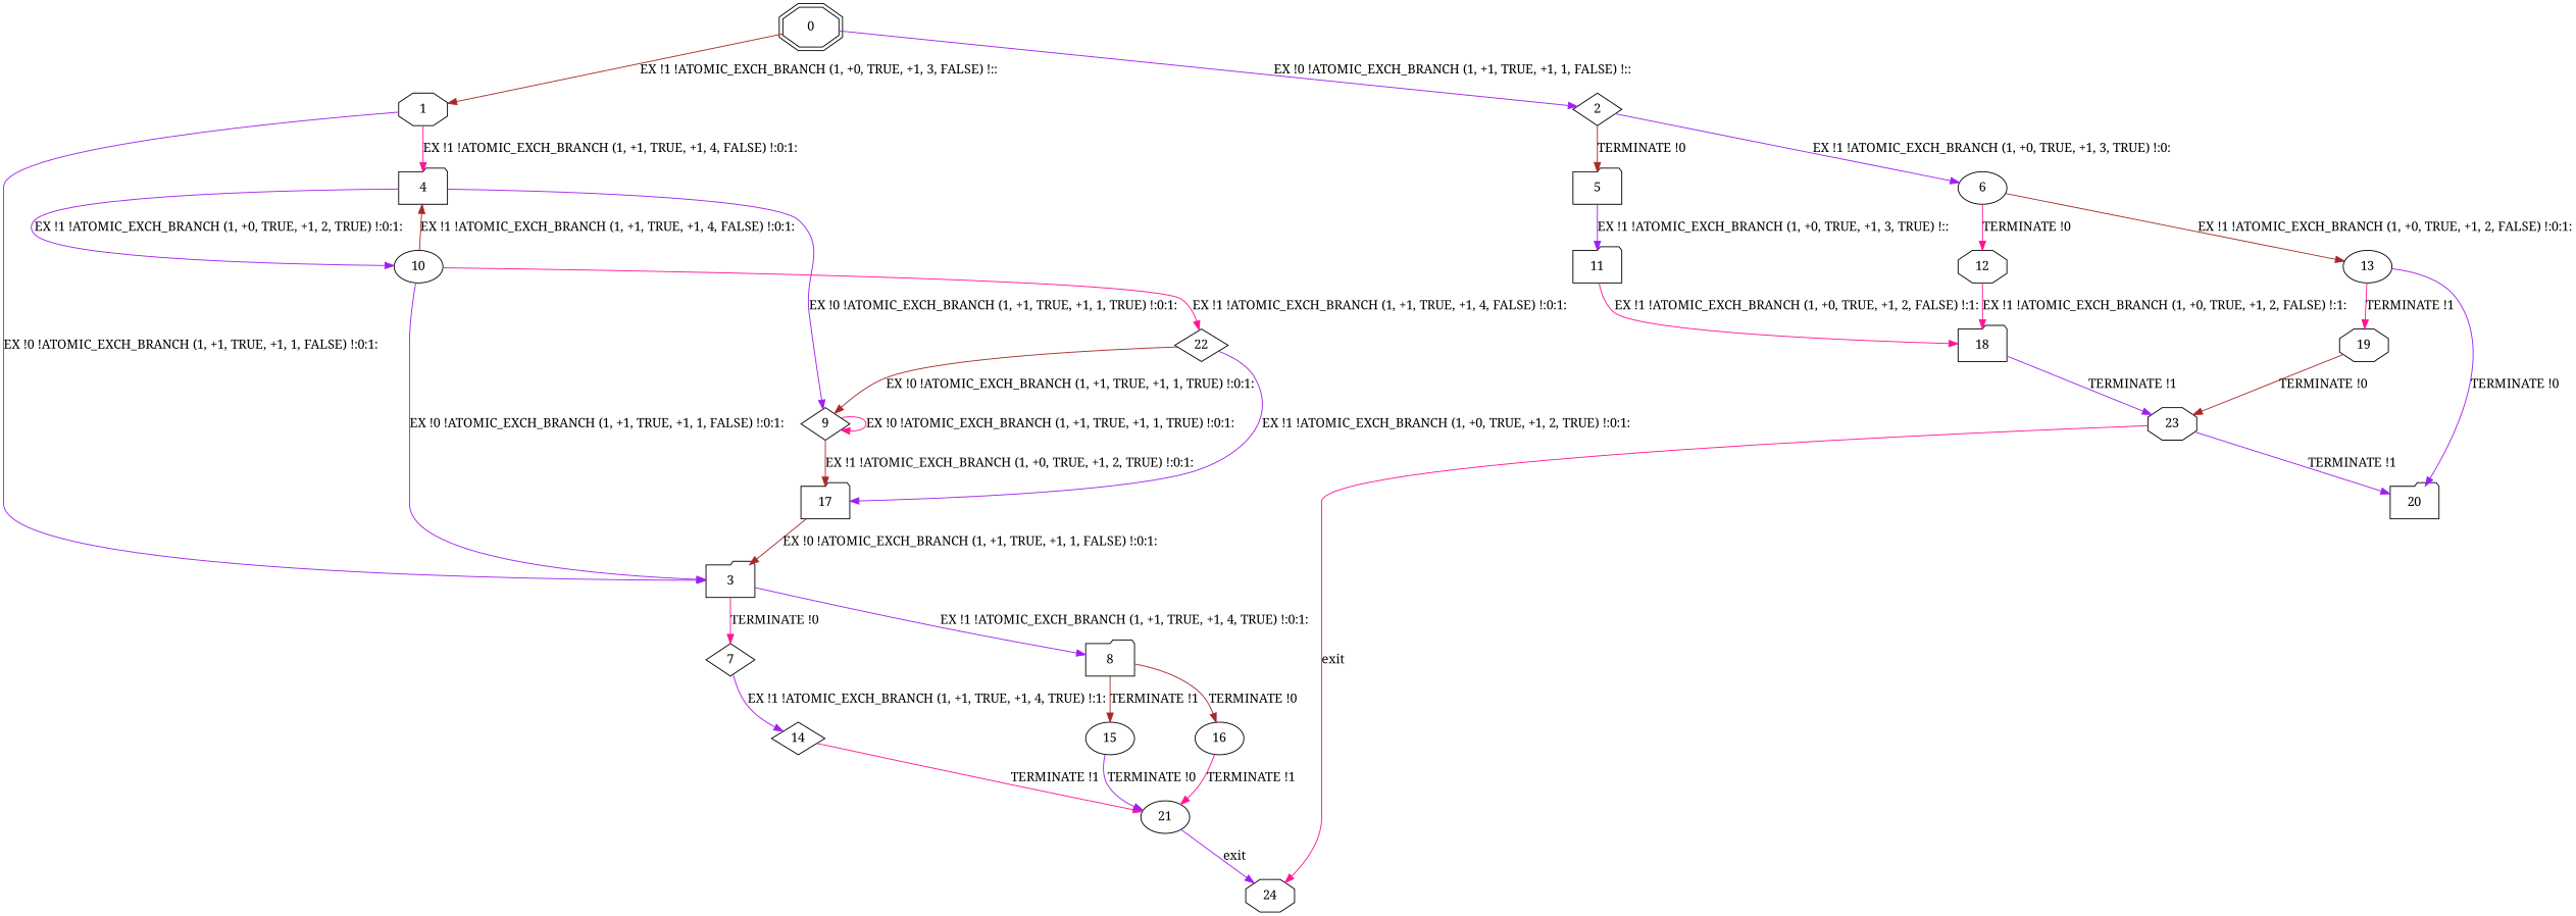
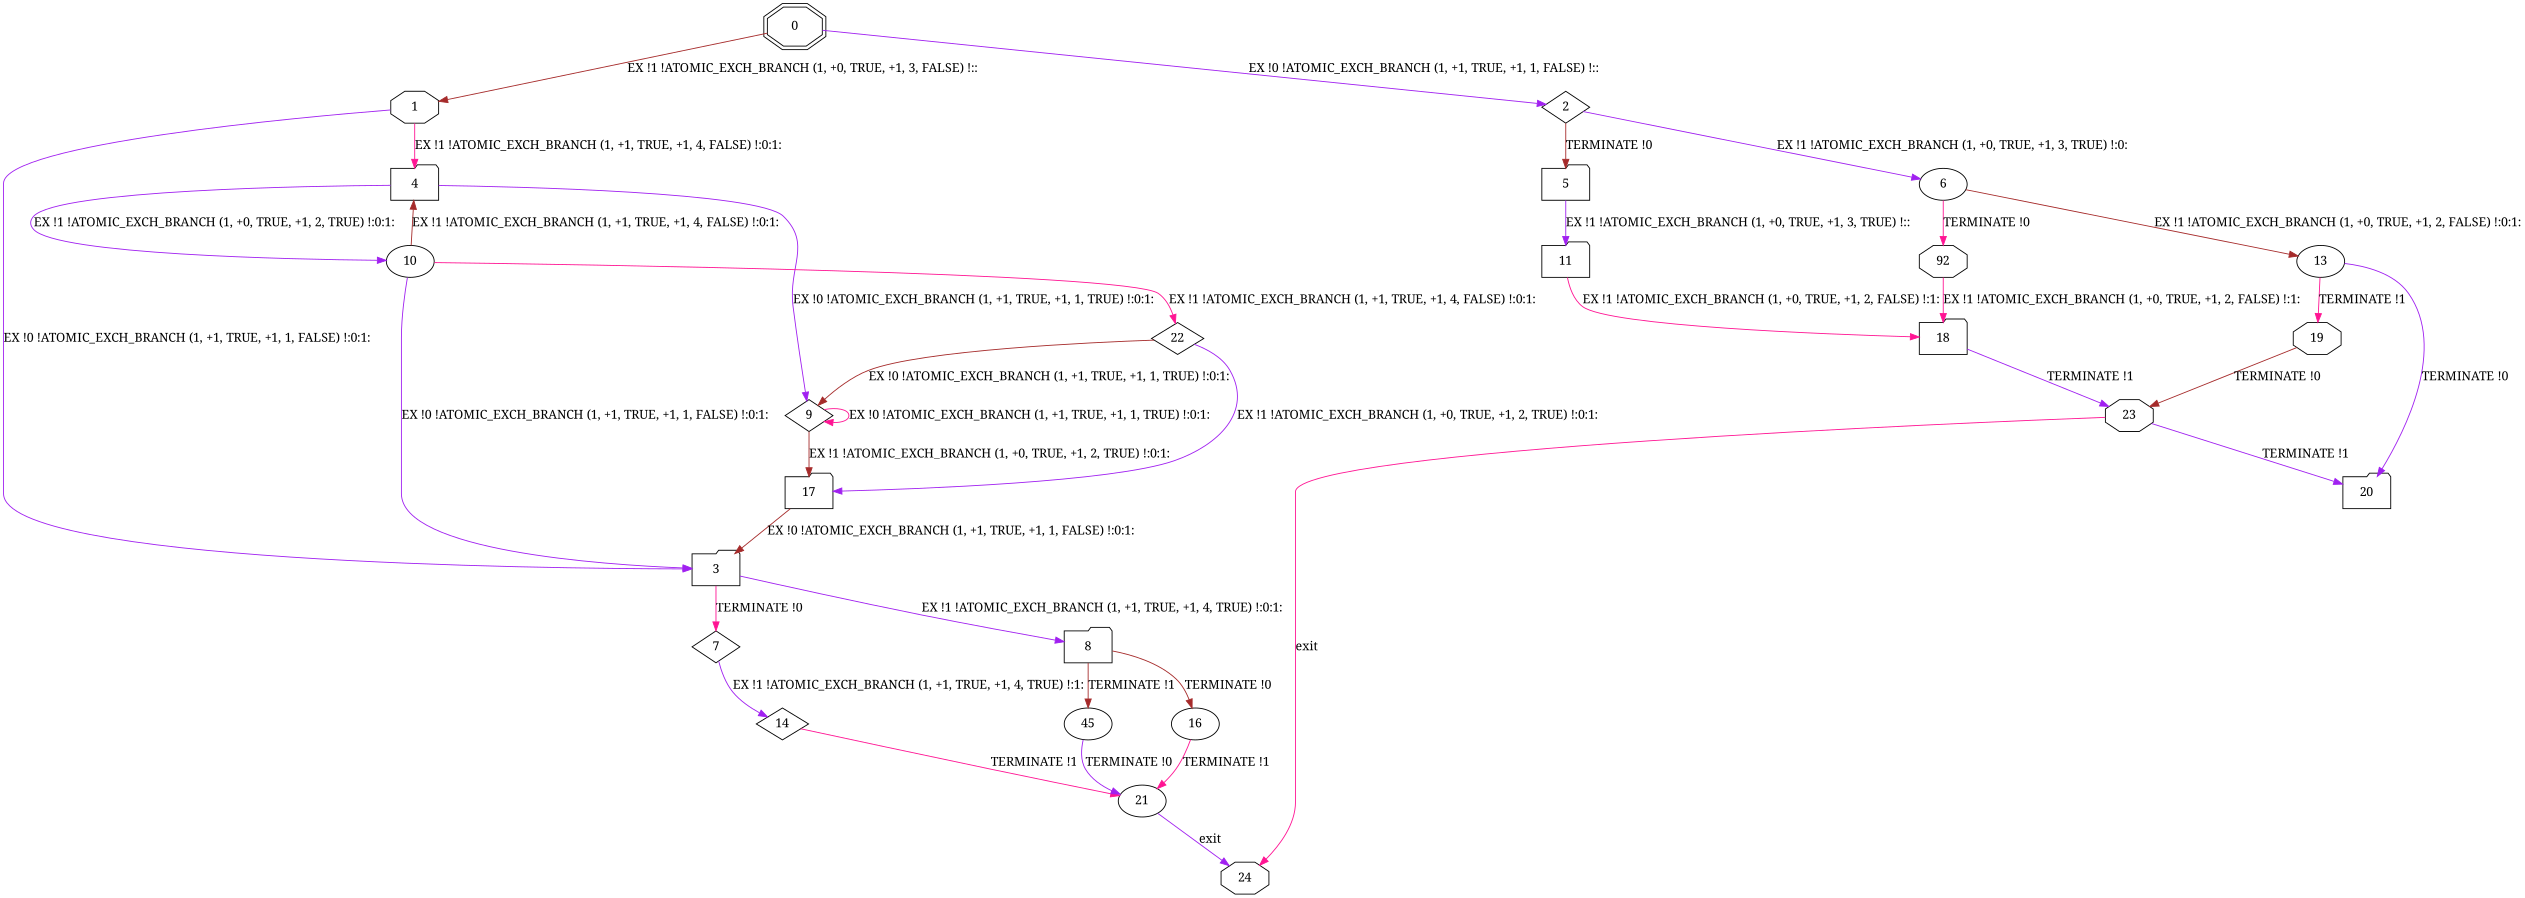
  digraph {
    fontname="Noto Serif"
    node [fontname="Noto Serif" shape=folder]
    edge [color=purple fontname="Noto Serif"]
    0 [peripheries=2 shape=octagon]
    1 [shape=octagon]
    2 [shape=diamond]
    3
    4
    5
    6 [shape=ellipse]
    7 [shape=diamond]
    8
    9 [shape=diamond]
    10 [shape=ellipse]
    11
-   12 [shape=octagon]
+   12 [shape=octagon label=92]
    13 [shape=ellipse]
    14 [shape=diamond]
-   15 [shape=ellipse]
+   15 [shape=ellipse label=45]
    16 [shape=ellipse]
    17
    22 [shape=diamond]
    18
    19 [shape=octagon]
    20
    21 [shape=ellipse]
    23 [shape=octagon]
    24 [shape=octagon]
    0 -> 1 [color=brown label="EX !1 !ATOMIC_EXCH_BRANCH (1, +0, TRUE, +1, 3, FALSE) !::"]
    0 -> 2 [label="EX !0 !ATOMIC_EXCH_BRANCH (1, +1, TRUE, +1, 1, FALSE) !::"]
    1 -> 3 [label="EX !0 !ATOMIC_EXCH_BRANCH (1, +1, TRUE, +1, 1, FALSE) !:0:1:"]
    1 -> 4 [color=deeppink label="EX !1 !ATOMIC_EXCH_BRANCH (1, +1, TRUE, +1, 4, FALSE) !:0:1:"]
    2 -> 5 [color=brown label="TERMINATE !0"]
    2 -> 6 [label="EX !1 !ATOMIC_EXCH_BRANCH (1, +0, TRUE, +1, 3, TRUE) !:0:"]
    3 -> 7 [color=deeppink label="TERMINATE !0"]
    3 -> 8 [label="EX !1 !ATOMIC_EXCH_BRANCH (1, +1, TRUE, +1, 4, TRUE) !:0:1:"]
    4 -> 9 [label="EX !0 !ATOMIC_EXCH_BRANCH (1, +1, TRUE, +1, 1, TRUE) !:0:1:"]
    4 -> 10 [label="EX !1 !ATOMIC_EXCH_BRANCH (1, +0, TRUE, +1, 2, TRUE) !:0:1:"]
    5 -> 11 [label="EX !1 !ATOMIC_EXCH_BRANCH (1, +0, TRUE, +1, 3, TRUE) !::"]
    6 -> 12 [color=deeppink label="TERMINATE !0"]
    6 -> 13 [color=brown label="EX !1 !ATOMIC_EXCH_BRANCH (1, +0, TRUE, +1, 2, FALSE) !:0:1:"]
    7 -> 14 [label="EX !1 !ATOMIC_EXCH_BRANCH (1, +1, TRUE, +1, 4, TRUE) !:1:"]
    8 -> 15 [color=brown label="TERMINATE !1"]
    8 -> 16 [color=brown label="TERMINATE !0"]
    9 -> 9 [color=deeppink label="EX !0 !ATOMIC_EXCH_BRANCH (1, +1, TRUE, +1, 1, TRUE) !:0:1:"]
    9 -> 17 [color=brown label="EX !1 !ATOMIC_EXCH_BRANCH (1, +0, TRUE, +1, 2, TRUE) !:0:1:"]
    10 -> 3 [label="EX !0 !ATOMIC_EXCH_BRANCH (1, +1, TRUE, +1, 1, FALSE) !:0:1:"]
    10 -> 4 [color=brown label="EX !1 !ATOMIC_EXCH_BRANCH (1, +1, TRUE, +1, 4, FALSE) !:0:1:"]
    10 -> 22 [color=deeppink label="EX !1 !ATOMIC_EXCH_BRANCH (1, +1, TRUE, +1, 4, FALSE) !:0:1:"]
    11 -> 18 [color=deeppink label="EX !1 !ATOMIC_EXCH_BRANCH (1, +0, TRUE, +1, 2, FALSE) !:1:"]
    12 -> 18 [color=deeppink label="EX !1 !ATOMIC_EXCH_BRANCH (1, +0, TRUE, +1, 2, FALSE) !:1:"]
    13 -> 19 [color=deeppink label="TERMINATE !1"]
    13 -> 20 [label="TERMINATE !0"]
    14 -> 21 [color=deeppink label="TERMINATE !1"]
    15 -> 21 [label="TERMINATE !0"]
    16 -> 21 [color=deeppink label="TERMINATE !1"]
    17 -> 3 [color=brown label="EX !0 !ATOMIC_EXCH_BRANCH (1, +1, TRUE, +1, 1, FALSE) !:0:1:"]
    22 -> 9 [color=brown label="EX !0 !ATOMIC_EXCH_BRANCH (1, +1, TRUE, +1, 1, TRUE) !:0:1:"]
    22 -> 17 [label="EX !1 !ATOMIC_EXCH_BRANCH (1, +0, TRUE, +1, 2, TRUE) !:0:1:"]
    18 -> 23 [label="TERMINATE !1"]
    19 -> 23 [color=brown label="TERMINATE !0"]
    21 -> 24 [label=exit]
    23 -> 20 [label="TERMINATE !1"]
    23 -> 24 [color=deeppink label=exit]
  }
